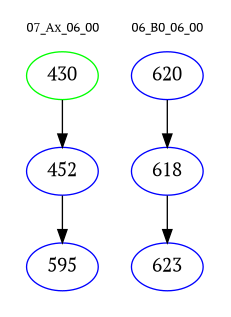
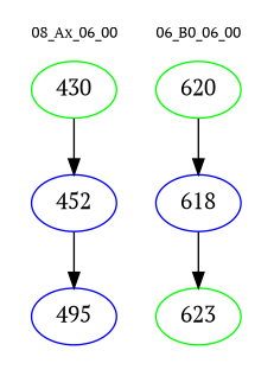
  digraph {
    fontname="PT Serif"
    node [color=blue fontname="PT Serif"]
    edge [color=black fontname="PT Serif"]
    n1 [color=green label=430]
    n2 [label=452]
-   n3 [label=595]
-   n4 [label=620]
+   n3 [label=495]
+   n4 [color=green label=620]
    n5 [label=618]
-   n6 [label=623]
+   n6 [color=green label=623]
    subgraph cluster_1 {
      color=white
      fontsize=10
-     label="07_Ax_06_00"
+     label="08_Ax_06_00"
      n1
      n2
      n3
    }
    subgraph cluster_2 {
      color=white
      fontsize=10
      label="06_B0_06_00"
      n4
      n5
      n6
    }
    n1 -> n2
    n2 -> n3
    n4 -> n5
    n5 -> n6
  }
